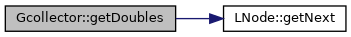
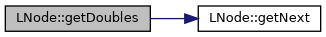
  digraph {
    rankdir=LR
    node [color=black fontname=Helvetica fontsize=10 shape=record style=filled]
-   n1 [fillcolor=grey75 fontcolor=black height=0.2 label="Gcollector::getDoubles" width=0.4]
+   n1 [fillcolor=grey75 fontcolor=black height=0.2 label="LNode::getDoubles" width=0.4]
    n2 [fillcolor=white height=0.2 label="LNode::getNext" width=0.4]
    n1 -> n2 [color=midnightblue fontname=Helvetica fontsize=10 labelfontname=Helvetica labelfontsize=10 style=solid]
  }
